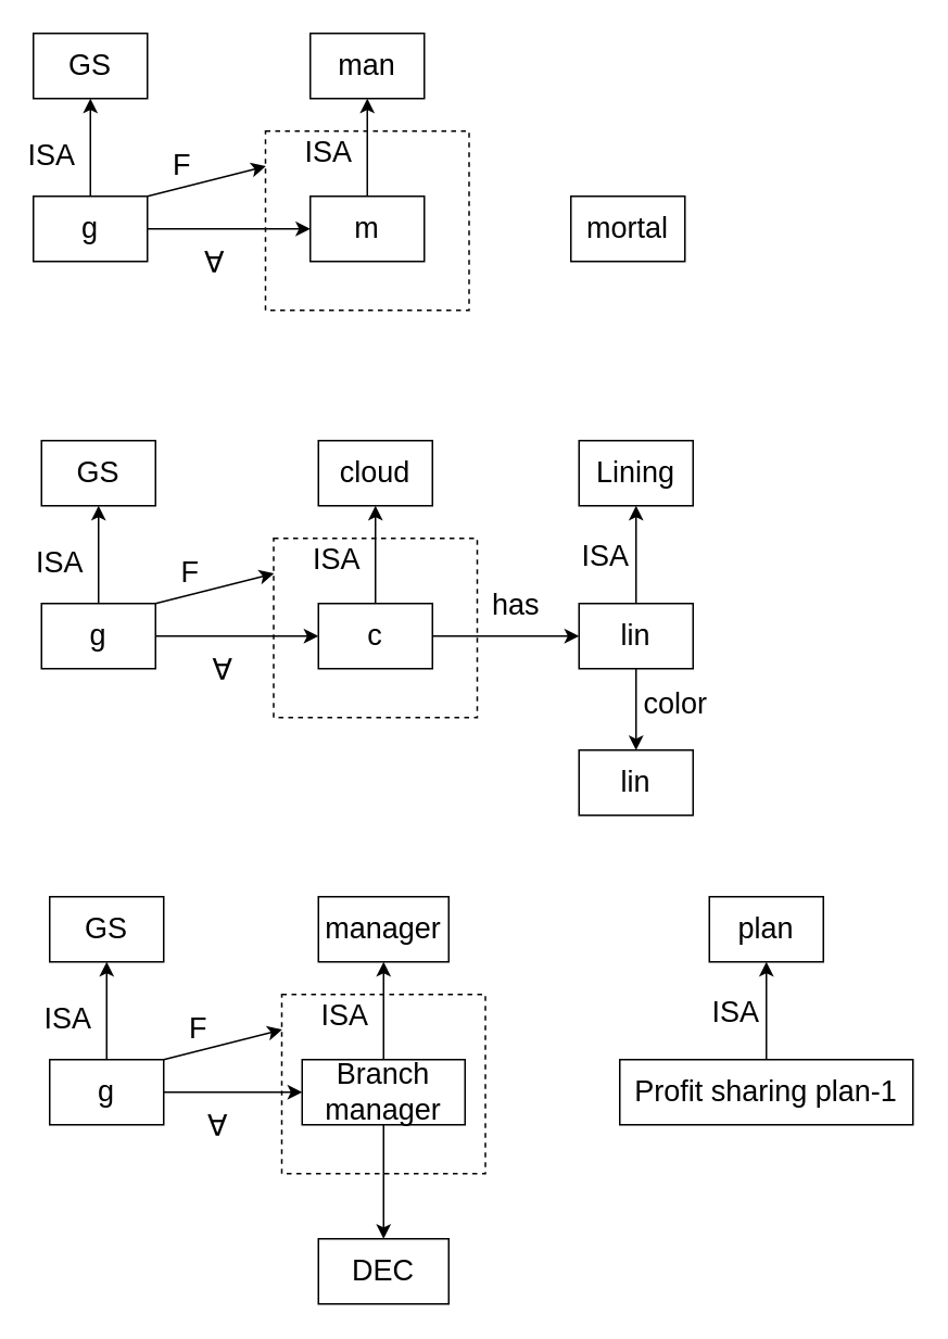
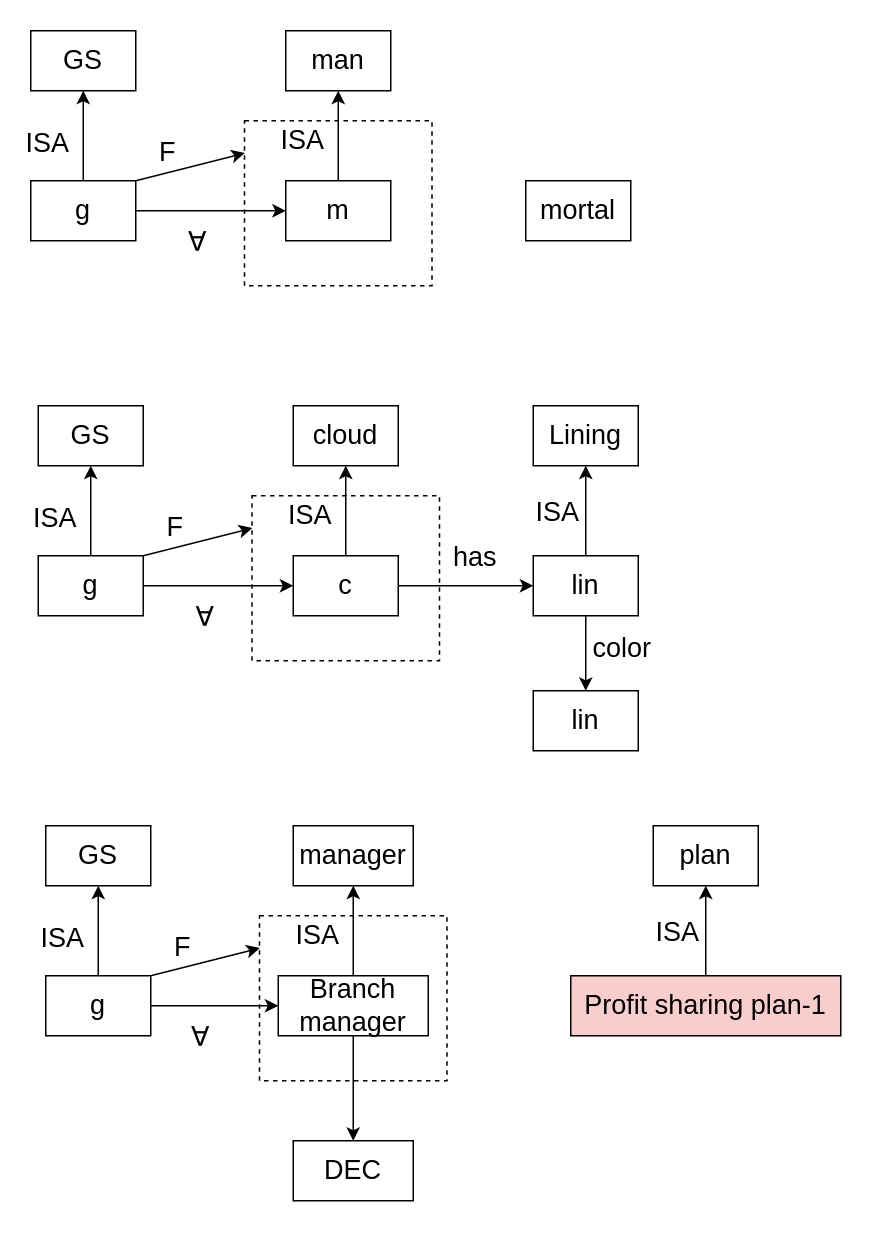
  <mxCell id="0" />
  <mxCell id="1" parent="0" />
  <mxCell id="2" value="" style="rounded=0;whiteSpace=wrap;html=1;dashed=1;" vertex="1" parent="1"><mxGeometry x="162.5" y="80" width="125" height="110" as="geometry" /></mxCell>
  <mxCell id="3" value="&lt;font style=&quot;font-size: 18px;&quot;&gt;GS&lt;/font&gt;" style="rounded=0;whiteSpace=wrap;html=1;" vertex="1" parent="1"><mxGeometry x="20" y="20" width="70" height="40" as="geometry" /></mxCell>
  <mxCell id="4" style="edgeStyle=orthogonalEdgeStyle;rounded=0;orthogonalLoop=1;jettySize=auto;html=1;exitX=0.5;exitY=0;exitDx=0;exitDy=0;entryX=0.5;entryY=1;entryDx=0;entryDy=0;" edge="1" parent="1" source="8" target="3"><mxGeometry relative="1" as="geometry" /></mxCell>
  <mxCell id="5" value="&lt;font style=&quot;font-size: 18px;&quot;&gt;ISA&lt;/font&gt;" style="edgeLabel;html=1;align=center;verticalAlign=middle;resizable=0;points=[];" vertex="1" connectable="0" parent="4"><mxGeometry x="-0.132" y="1" relative="1" as="geometry"><mxPoint x="-24" as="offset" /></mxGeometry></mxCell>
  <mxCell id="6" style="edgeStyle=orthogonalEdgeStyle;rounded=0;orthogonalLoop=1;jettySize=auto;html=1;exitX=1;exitY=0.5;exitDx=0;exitDy=0;entryX=0;entryY=0.5;entryDx=0;entryDy=0;" edge="1" parent="1" source="8" target="11"><mxGeometry relative="1" as="geometry" /></mxCell>
  <mxCell id="7" value="&lt;font style=&quot;font-size: 18px;&quot;&gt;∀&lt;/font&gt;" style="edgeLabel;html=1;align=center;verticalAlign=middle;resizable=0;points=[];" vertex="1" connectable="0" parent="6"><mxGeometry x="0.077" y="1" relative="1" as="geometry"><mxPoint x="-14" y="21" as="offset" /></mxGeometry></mxCell>
  <mxCell id="8" value="&lt;span style=&quot;font-size: 18px;&quot;&gt;g&lt;/span&gt;" style="rounded=0;whiteSpace=wrap;html=1;" vertex="1" parent="1"><mxGeometry x="20" y="120" width="70" height="40" as="geometry" /></mxCell>
  <mxCell id="9" style="edgeStyle=orthogonalEdgeStyle;rounded=0;orthogonalLoop=1;jettySize=auto;html=1;exitX=0.5;exitY=0;exitDx=0;exitDy=0;entryX=0.5;entryY=1;entryDx=0;entryDy=0;" edge="1" parent="1" source="11" target="12"><mxGeometry relative="1" as="geometry" /></mxCell>
  <mxCell id="10" value="&lt;font style=&quot;font-size: 18px;&quot;&gt;ISA&lt;/font&gt;" style="edgeLabel;html=1;align=center;verticalAlign=middle;resizable=0;points=[];" vertex="1" connectable="0" parent="9"><mxGeometry x="-0.067" y="-1" relative="1" as="geometry"><mxPoint x="-26" as="offset" /></mxGeometry></mxCell>
  <mxCell id="11" value="&lt;span style=&quot;font-size: 18px;&quot;&gt;m&lt;/span&gt;" style="rounded=0;whiteSpace=wrap;html=1;" vertex="1" parent="1"><mxGeometry x="190" y="120" width="70" height="40" as="geometry" /></mxCell>
  <mxCell id="12" value="&lt;span style=&quot;font-size: 18px;&quot;&gt;man&lt;/span&gt;" style="rounded=0;whiteSpace=wrap;html=1;" vertex="1" parent="1"><mxGeometry x="190" y="20" width="70" height="40" as="geometry" /></mxCell>
  <mxCell id="13" value="&lt;span style=&quot;font-size: 18px;&quot;&gt;mortal&lt;br&gt;&lt;/span&gt;" style="rounded=0;whiteSpace=wrap;html=1;" vertex="1" parent="1"><mxGeometry x="350" y="120" width="70" height="40" as="geometry" /></mxCell>
  <mxCell id="14" value="" style="endArrow=classic;html=1;rounded=0;exitX=1;exitY=0;exitDx=0;exitDy=0;entryX=0.002;entryY=0.196;entryDx=0;entryDy=0;entryPerimeter=0;" edge="1" parent="1" source="8" target="2"><mxGeometry width="50" height="50" relative="1" as="geometry"><mxPoint x="90" y="240" as="sourcePoint" /><mxPoint x="140" y="190" as="targetPoint" /></mxGeometry></mxCell>
  <mxCell id="15" value="&lt;font style=&quot;font-size: 18px;&quot;&gt;F&lt;/font&gt;" style="edgeLabel;html=1;align=center;verticalAlign=middle;resizable=0;points=[];" vertex="1" connectable="0" parent="14"><mxGeometry x="-0.066" y="-1" relative="1" as="geometry"><mxPoint x="-14" y="-12" as="offset" /></mxGeometry></mxCell>
  <mxCell id="16" value="" style="rounded=0;whiteSpace=wrap;html=1;dashed=1;" vertex="1" parent="1"><mxGeometry x="167.5" y="330" width="125" height="110" as="geometry" /></mxCell>
  <mxCell id="17" value="&lt;font style=&quot;font-size: 18px;&quot;&gt;GS&lt;/font&gt;" style="rounded=0;whiteSpace=wrap;html=1;" vertex="1" parent="1"><mxGeometry x="25" y="270" width="70" height="40" as="geometry" /></mxCell>
  <mxCell id="18" style="edgeStyle=orthogonalEdgeStyle;rounded=0;orthogonalLoop=1;jettySize=auto;html=1;exitX=0.5;exitY=0;exitDx=0;exitDy=0;entryX=0.5;entryY=1;entryDx=0;entryDy=0;" edge="1" parent="1" source="22" target="17"><mxGeometry relative="1" as="geometry" /></mxCell>
  <mxCell id="19" value="&lt;font style=&quot;font-size: 18px;&quot;&gt;ISA&lt;/font&gt;" style="edgeLabel;html=1;align=center;verticalAlign=middle;resizable=0;points=[];" vertex="1" connectable="0" parent="18"><mxGeometry x="-0.132" y="1" relative="1" as="geometry"><mxPoint x="-24" as="offset" /></mxGeometry></mxCell>
  <mxCell id="20" style="edgeStyle=orthogonalEdgeStyle;rounded=0;orthogonalLoop=1;jettySize=auto;html=1;exitX=1;exitY=0.5;exitDx=0;exitDy=0;entryX=0;entryY=0.5;entryDx=0;entryDy=0;" edge="1" parent="1" source="22" target="27"><mxGeometry relative="1" as="geometry" /></mxCell>
  <mxCell id="21" value="&lt;font style=&quot;font-size: 18px;&quot;&gt;∀&lt;/font&gt;" style="edgeLabel;html=1;align=center;verticalAlign=middle;resizable=0;points=[];" vertex="1" connectable="0" parent="20"><mxGeometry x="0.077" y="1" relative="1" as="geometry"><mxPoint x="-14" y="21" as="offset" /></mxGeometry></mxCell>
  <mxCell id="22" value="&lt;span style=&quot;font-size: 18px;&quot;&gt;g&lt;/span&gt;" style="rounded=0;whiteSpace=wrap;html=1;" vertex="1" parent="1"><mxGeometry x="25" y="370" width="70" height="40" as="geometry" /></mxCell>
  <mxCell id="23" style="edgeStyle=orthogonalEdgeStyle;rounded=0;orthogonalLoop=1;jettySize=auto;html=1;exitX=0.5;exitY=0;exitDx=0;exitDy=0;entryX=0.5;entryY=1;entryDx=0;entryDy=0;" edge="1" parent="1" source="27" target="28"><mxGeometry relative="1" as="geometry" /></mxCell>
  <mxCell id="24" value="&lt;font style=&quot;font-size: 18px;&quot;&gt;ISA&lt;/font&gt;" style="edgeLabel;html=1;align=center;verticalAlign=middle;resizable=0;points=[];" vertex="1" connectable="0" parent="23"><mxGeometry x="-0.067" y="-1" relative="1" as="geometry"><mxPoint x="-26" as="offset" /></mxGeometry></mxCell>
  <mxCell id="25" style="edgeStyle=orthogonalEdgeStyle;rounded=0;orthogonalLoop=1;jettySize=auto;html=1;exitX=1;exitY=0.5;exitDx=0;exitDy=0;entryX=0;entryY=0.5;entryDx=0;entryDy=0;" edge="1" parent="1" source="27" target="31"><mxGeometry relative="1" as="geometry" /></mxCell>
  <mxCell id="26" value="&lt;span style=&quot;font-size: 18px;&quot;&gt;has&lt;/span&gt;" style="edgeLabel;html=1;align=center;verticalAlign=middle;resizable=0;points=[];" vertex="1" connectable="0" parent="25"><mxGeometry x="-0.181" y="3" relative="1" as="geometry"><mxPoint x="13" y="-17" as="offset" /></mxGeometry></mxCell>
  <mxCell id="27" value="&lt;span style=&quot;font-size: 18px;&quot;&gt;c&lt;/span&gt;" style="rounded=0;whiteSpace=wrap;html=1;" vertex="1" parent="1"><mxGeometry x="195" y="370" width="70" height="40" as="geometry" /></mxCell>
  <mxCell id="28" value="&lt;span style=&quot;font-size: 18px;&quot;&gt;cloud&lt;/span&gt;" style="rounded=0;whiteSpace=wrap;html=1;" vertex="1" parent="1"><mxGeometry x="195" y="270" width="70" height="40" as="geometry" /></mxCell>
  <mxCell id="29" style="edgeStyle=orthogonalEdgeStyle;rounded=0;orthogonalLoop=1;jettySize=auto;html=1;exitX=0.5;exitY=0;exitDx=0;exitDy=0;entryX=0.5;entryY=1;entryDx=0;entryDy=0;" edge="1" parent="1" source="31" target="34"><mxGeometry relative="1" as="geometry" /></mxCell>
  <mxCell id="30" style="edgeStyle=orthogonalEdgeStyle;rounded=0;orthogonalLoop=1;jettySize=auto;html=1;exitX=0.5;exitY=1;exitDx=0;exitDy=0;entryX=0.5;entryY=0;entryDx=0;entryDy=0;" edge="1" parent="1" source="31" target="36"><mxGeometry relative="1" as="geometry" /></mxCell>
  <mxCell id="31" value="&lt;span style=&quot;font-size: 18px;&quot;&gt;lin&lt;br&gt;&lt;/span&gt;" style="rounded=0;whiteSpace=wrap;html=1;" vertex="1" parent="1"><mxGeometry x="355" y="370" width="70" height="40" as="geometry" /></mxCell>
  <mxCell id="32" value="" style="endArrow=classic;html=1;rounded=0;exitX=1;exitY=0;exitDx=0;exitDy=0;entryX=0.002;entryY=0.196;entryDx=0;entryDy=0;entryPerimeter=0;" edge="1" parent="1" source="22" target="16"><mxGeometry width="50" height="50" relative="1" as="geometry"><mxPoint x="95" y="490" as="sourcePoint" /><mxPoint x="145" y="440" as="targetPoint" /></mxGeometry></mxCell>
  <mxCell id="33" value="&lt;font style=&quot;font-size: 18px;&quot;&gt;F&lt;/font&gt;" style="edgeLabel;html=1;align=center;verticalAlign=middle;resizable=0;points=[];" vertex="1" connectable="0" parent="32"><mxGeometry x="-0.066" y="-1" relative="1" as="geometry"><mxPoint x="-14" y="-12" as="offset" /></mxGeometry></mxCell>
  <mxCell id="34" value="&lt;span style=&quot;font-size: 18px;&quot;&gt;Lining&lt;/span&gt;" style="rounded=0;whiteSpace=wrap;html=1;" vertex="1" parent="1"><mxGeometry x="355" y="270" width="70" height="40" as="geometry" /></mxCell>
  <mxCell id="35" value="&lt;font style=&quot;font-size: 18px;&quot;&gt;ISA&lt;/font&gt;" style="edgeLabel;html=1;align=center;verticalAlign=middle;resizable=0;points=[];" vertex="1" connectable="0" parent="1"><mxGeometry x="370" y="340.004" as="geometry" /></mxCell>
  <mxCell id="36" value="&lt;span style=&quot;font-size: 18px;&quot;&gt;lin&lt;br&gt;&lt;/span&gt;" style="rounded=0;whiteSpace=wrap;html=1;" vertex="1" parent="1"><mxGeometry x="355" y="460" width="70" height="40" as="geometry" /></mxCell>
  <mxCell id="37" value="&lt;span style=&quot;font-size: 18px;&quot;&gt;color&lt;/span&gt;" style="edgeLabel;html=1;align=center;verticalAlign=middle;resizable=0;points=[];" vertex="1" connectable="0" parent="1"><mxGeometry x="330.002" y="380" as="geometry"><mxPoint x="83" y="51" as="offset" /></mxGeometry></mxCell>
  <mxCell id="38" value="" style="rounded=0;whiteSpace=wrap;html=1;dashed=1;" vertex="1" parent="1"><mxGeometry x="172.5" y="610" width="125" height="110" as="geometry" /></mxCell>
  <mxCell id="39" value="&lt;font style=&quot;font-size: 18px;&quot;&gt;GS&lt;/font&gt;" style="rounded=0;whiteSpace=wrap;html=1;" vertex="1" parent="1"><mxGeometry x="30" y="550" width="70" height="40" as="geometry" /></mxCell>
  <mxCell id="40" style="edgeStyle=orthogonalEdgeStyle;rounded=0;orthogonalLoop=1;jettySize=auto;html=1;exitX=0.5;exitY=0;exitDx=0;exitDy=0;entryX=0.5;entryY=1;entryDx=0;entryDy=0;" edge="1" parent="1" source="44" target="39"><mxGeometry relative="1" as="geometry" /></mxCell>
  <mxCell id="41" value="&lt;font style=&quot;font-size: 18px;&quot;&gt;ISA&lt;/font&gt;" style="edgeLabel;html=1;align=center;verticalAlign=middle;resizable=0;points=[];" vertex="1" connectable="0" parent="40"><mxGeometry x="-0.132" y="1" relative="1" as="geometry"><mxPoint x="-24" as="offset" /></mxGeometry></mxCell>
  <mxCell id="42" style="edgeStyle=orthogonalEdgeStyle;rounded=0;orthogonalLoop=1;jettySize=auto;html=1;exitX=1;exitY=0.5;exitDx=0;exitDy=0;entryX=0;entryY=0.5;entryDx=0;entryDy=0;" edge="1" parent="1" source="44" target="48"><mxGeometry relative="1" as="geometry" /></mxCell>
  <mxCell id="43" value="&lt;font style=&quot;font-size: 18px;&quot;&gt;∀&lt;/font&gt;" style="edgeLabel;html=1;align=center;verticalAlign=middle;resizable=0;points=[];" vertex="1" connectable="0" parent="42"><mxGeometry x="0.077" y="1" relative="1" as="geometry"><mxPoint x="-14" y="21" as="offset" /></mxGeometry></mxCell>
  <mxCell id="44" value="&lt;span style=&quot;font-size: 18px;&quot;&gt;g&lt;/span&gt;" style="rounded=0;whiteSpace=wrap;html=1;" vertex="1" parent="1"><mxGeometry x="30" y="650" width="70" height="40" as="geometry" /></mxCell>
  <mxCell id="45" style="edgeStyle=orthogonalEdgeStyle;rounded=0;orthogonalLoop=1;jettySize=auto;html=1;exitX=0.5;exitY=0;exitDx=0;exitDy=0;entryX=0.5;entryY=1;entryDx=0;entryDy=0;" edge="1" parent="1" source="48" target="49"><mxGeometry relative="1" as="geometry" /></mxCell>
  <mxCell id="46" value="&lt;font style=&quot;font-size: 18px;&quot;&gt;ISA&lt;/font&gt;" style="edgeLabel;html=1;align=center;verticalAlign=middle;resizable=0;points=[];" vertex="1" connectable="0" parent="45"><mxGeometry x="-0.067" y="-1" relative="1" as="geometry"><mxPoint x="-26" as="offset" /></mxGeometry></mxCell>
  <mxCell id="47" style="edgeStyle=orthogonalEdgeStyle;rounded=0;orthogonalLoop=1;jettySize=auto;html=1;exitX=0.5;exitY=1;exitDx=0;exitDy=0;entryX=0.5;entryY=0;entryDx=0;entryDy=0;" edge="1" parent="1" source="48" target="56"><mxGeometry relative="1" as="geometry" /></mxCell>
  <mxCell id="48" value="&lt;span style=&quot;font-size: 18px;&quot;&gt;Branch manager&lt;/span&gt;" style="rounded=0;whiteSpace=wrap;html=1;" vertex="1" parent="1"><mxGeometry x="185" y="650" width="100" height="40" as="geometry" /></mxCell>
  <mxCell id="49" value="&lt;span style=&quot;font-size: 18px;&quot;&gt;manager&lt;/span&gt;" style="rounded=0;whiteSpace=wrap;html=1;" vertex="1" parent="1"><mxGeometry x="195" y="550" width="80" height="40" as="geometry" /></mxCell>
  <mxCell id="50" style="edgeStyle=orthogonalEdgeStyle;rounded=0;orthogonalLoop=1;jettySize=auto;html=1;exitX=0.5;exitY=0;exitDx=0;exitDy=0;entryX=0.5;entryY=1;entryDx=0;entryDy=0;" edge="1" parent="1" source="51" target="54"><mxGeometry relative="1" as="geometry" /></mxCell>
- <mxCell id="51" value="&lt;span style=&quot;font-size: 18px;&quot;&gt;Profit sharing plan-1&lt;br&gt;&lt;/span&gt;" style="rounded=0;whiteSpace=wrap;html=1;" vertex="1" parent="1"><mxGeometry x="380" y="650" width="180" height="40" as="geometry" /></mxCell>
+ <mxCell id="51" value="&lt;span style=&quot;font-size: 18px;&quot;&gt;Profit sharing plan-1&lt;br&gt;&lt;/span&gt;" style="rounded=0;whiteSpace=wrap;html=1;fillColor=#f8cecc;" vertex="1" parent="1"><mxGeometry x="380" y="650" width="180" height="40" as="geometry" /></mxCell>
  <mxCell id="52" value="" style="endArrow=classic;html=1;rounded=0;exitX=1;exitY=0;exitDx=0;exitDy=0;entryX=0.002;entryY=0.196;entryDx=0;entryDy=0;entryPerimeter=0;" edge="1" parent="1" source="44" target="38"><mxGeometry width="50" height="50" relative="1" as="geometry"><mxPoint x="100" y="770" as="sourcePoint" /><mxPoint x="150" y="720" as="targetPoint" /></mxGeometry></mxCell>
  <mxCell id="53" value="&lt;font style=&quot;font-size: 18px;&quot;&gt;F&lt;/font&gt;" style="edgeLabel;html=1;align=center;verticalAlign=middle;resizable=0;points=[];" vertex="1" connectable="0" parent="52"><mxGeometry x="-0.066" y="-1" relative="1" as="geometry"><mxPoint x="-14" y="-12" as="offset" /></mxGeometry></mxCell>
  <mxCell id="54" value="&lt;span style=&quot;font-size: 18px;&quot;&gt;plan&lt;/span&gt;" style="rounded=0;whiteSpace=wrap;html=1;" vertex="1" parent="1"><mxGeometry x="435" y="550" width="70" height="40" as="geometry" /></mxCell>
  <mxCell id="55" value="&lt;font style=&quot;font-size: 18px;&quot;&gt;ISA&lt;/font&gt;" style="edgeLabel;html=1;align=center;verticalAlign=middle;resizable=0;points=[];" vertex="1" connectable="0" parent="1"><mxGeometry x="450" y="620.004" as="geometry" /></mxCell>
  <mxCell id="56" value="&lt;span style=&quot;font-size: 18px;&quot;&gt;DEC&lt;/span&gt;" style="rounded=0;whiteSpace=wrap;html=1;" vertex="1" parent="1"><mxGeometry x="195" y="760" width="80" height="40" as="geometry" /></mxCell>
